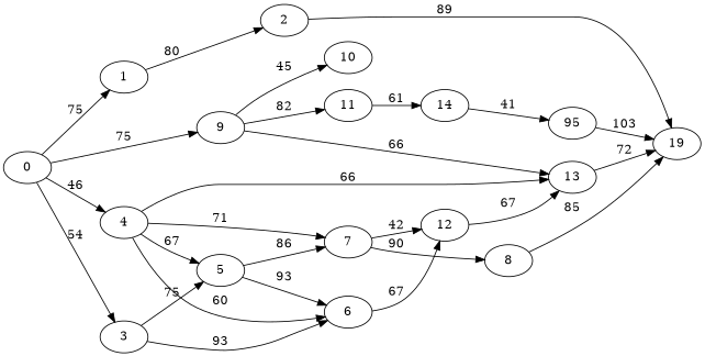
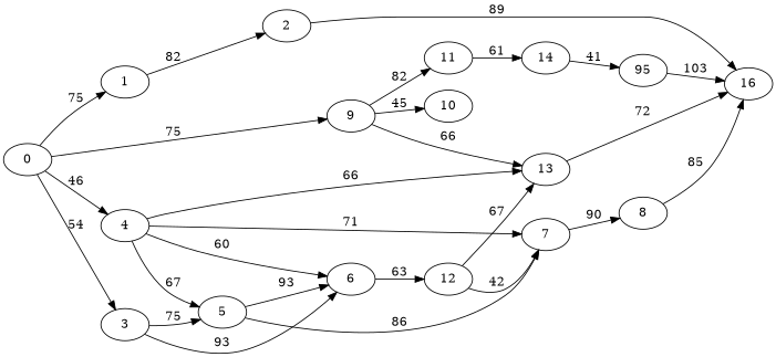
  digraph {
    rankdir=LR
    0
    1
    3
    4
    9
    2
    5
    6
    7
    13
    10
    11
-   16 [label=19]
+   16
    12
    8
    14
    n17 [label=95]
    0 -> 1 [label=75]
    0 -> 3 [label=54]
    0 -> 4 [label=46]
    0 -> 9 [label=75]
-   1 -> 2 [label=80]
+   1 -> 2 [label=82]
    3 -> 5 [label=75]
    3 -> 6 [label=93]
    4 -> 5 [label=67]
    4 -> 6 [label=60]
    4 -> 7 [label=71]
    4 -> 13 [label=66]
    9 -> 13 [label=66]
    9 -> 10 [label=45]
    9 -> 11 [label=82]
    2 -> 16 [label=89]
    5 -> 6 [label=93]
    5 -> 7 [label=86]
-   6 -> 12 [label=67]
-   7 -> 12 [label=42]
+   6 -> 12 [label=63]
+   12 -> 7 [label=42]
    7 -> 8 [label=90]
    13 -> 16 [label=72]
    11 -> 14 [label=61]
    12 -> 13 [label=67]
    8 -> 16 [label=85]
    14 -> n17 [label=41]
    n17 -> 16 [label=103]
  }
